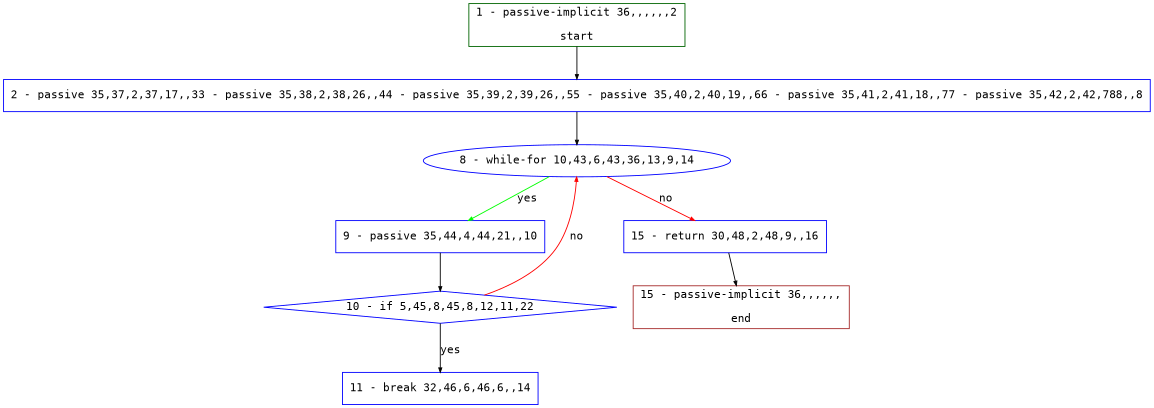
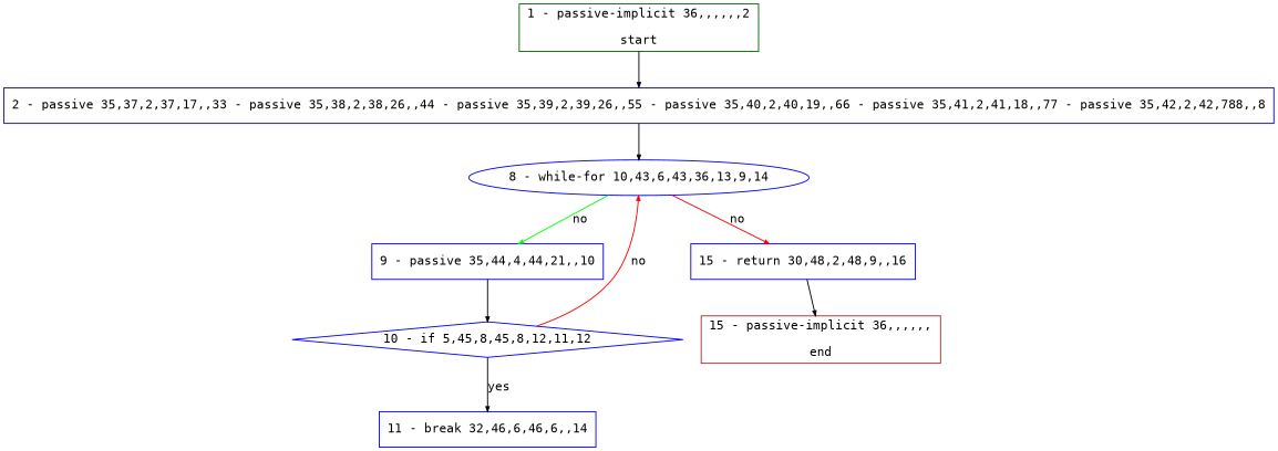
  digraph {
    bgcolor=white
    compound=true
    fillcolor="#FFFFCC"
    fontname="DejaVu Sans Mono"
    fontsize=12
    pack=true
    packmode=clust
    style="rounded,filled"
    node [color="#0000ff" compound=true fillcolor="#ffffff" fixedsize=false fontname="DejaVu Sans Mono" fontsize=12 node_initialized=no shape=box style=filled]
    edge [arrowhead=normal arrowsize=0.5 arrowtail=none color="#000000" compound=true dir=forward fontcolor=black fontname="DejaVu Sans Mono" fontsize=12]
    n1 [label="2 - passive 35,37,2,37,17,,33 - passive 35,38,2,38,26,,44 - passive 35,39,2,39,26,,55 - passive 35,40,2,40,19,,66 - passive 35,41,2,41,18,,77 - passive 35,42,2,42,788,,8"]
    n2 [label="8 - while-for 10,43,6,43,36,13,9,14" shape=oval]
    n3 [label="9 - passive 35,44,4,44,21,,10"]
    n4 [label="15 - return 30,48,2,48,9,,16"]
    n5 [color="#006400" label="1 - passive-implicit 36,,,,,,2\n\nstart"]
-   n6 [label="10 - if 5,45,8,45,8,12,11,22" shape=diamond]
+   n6 [label="10 - if 5,45,8,45,8,12,11,12" shape=diamond]
    n7 [color="#a52a2a" label="15 - passive-implicit 36,,,,,,\n\nend"]
    n8 [label="11 - break 32,46,6,46,6,,14"]
    n1 -> n2
-   n2 -> n3 [color="#00ff00" label=yes]
+   n2 -> n3 [color="#00ff00" label=no]
    n2 -> n4 [color="#ff0000" label=no]
    n3 -> n6
    n4 -> n7
    n5 -> n1
    n6 -> n2 [color="#ff0000" label=no]
    n6 -> n8 [label=yes]
  }
